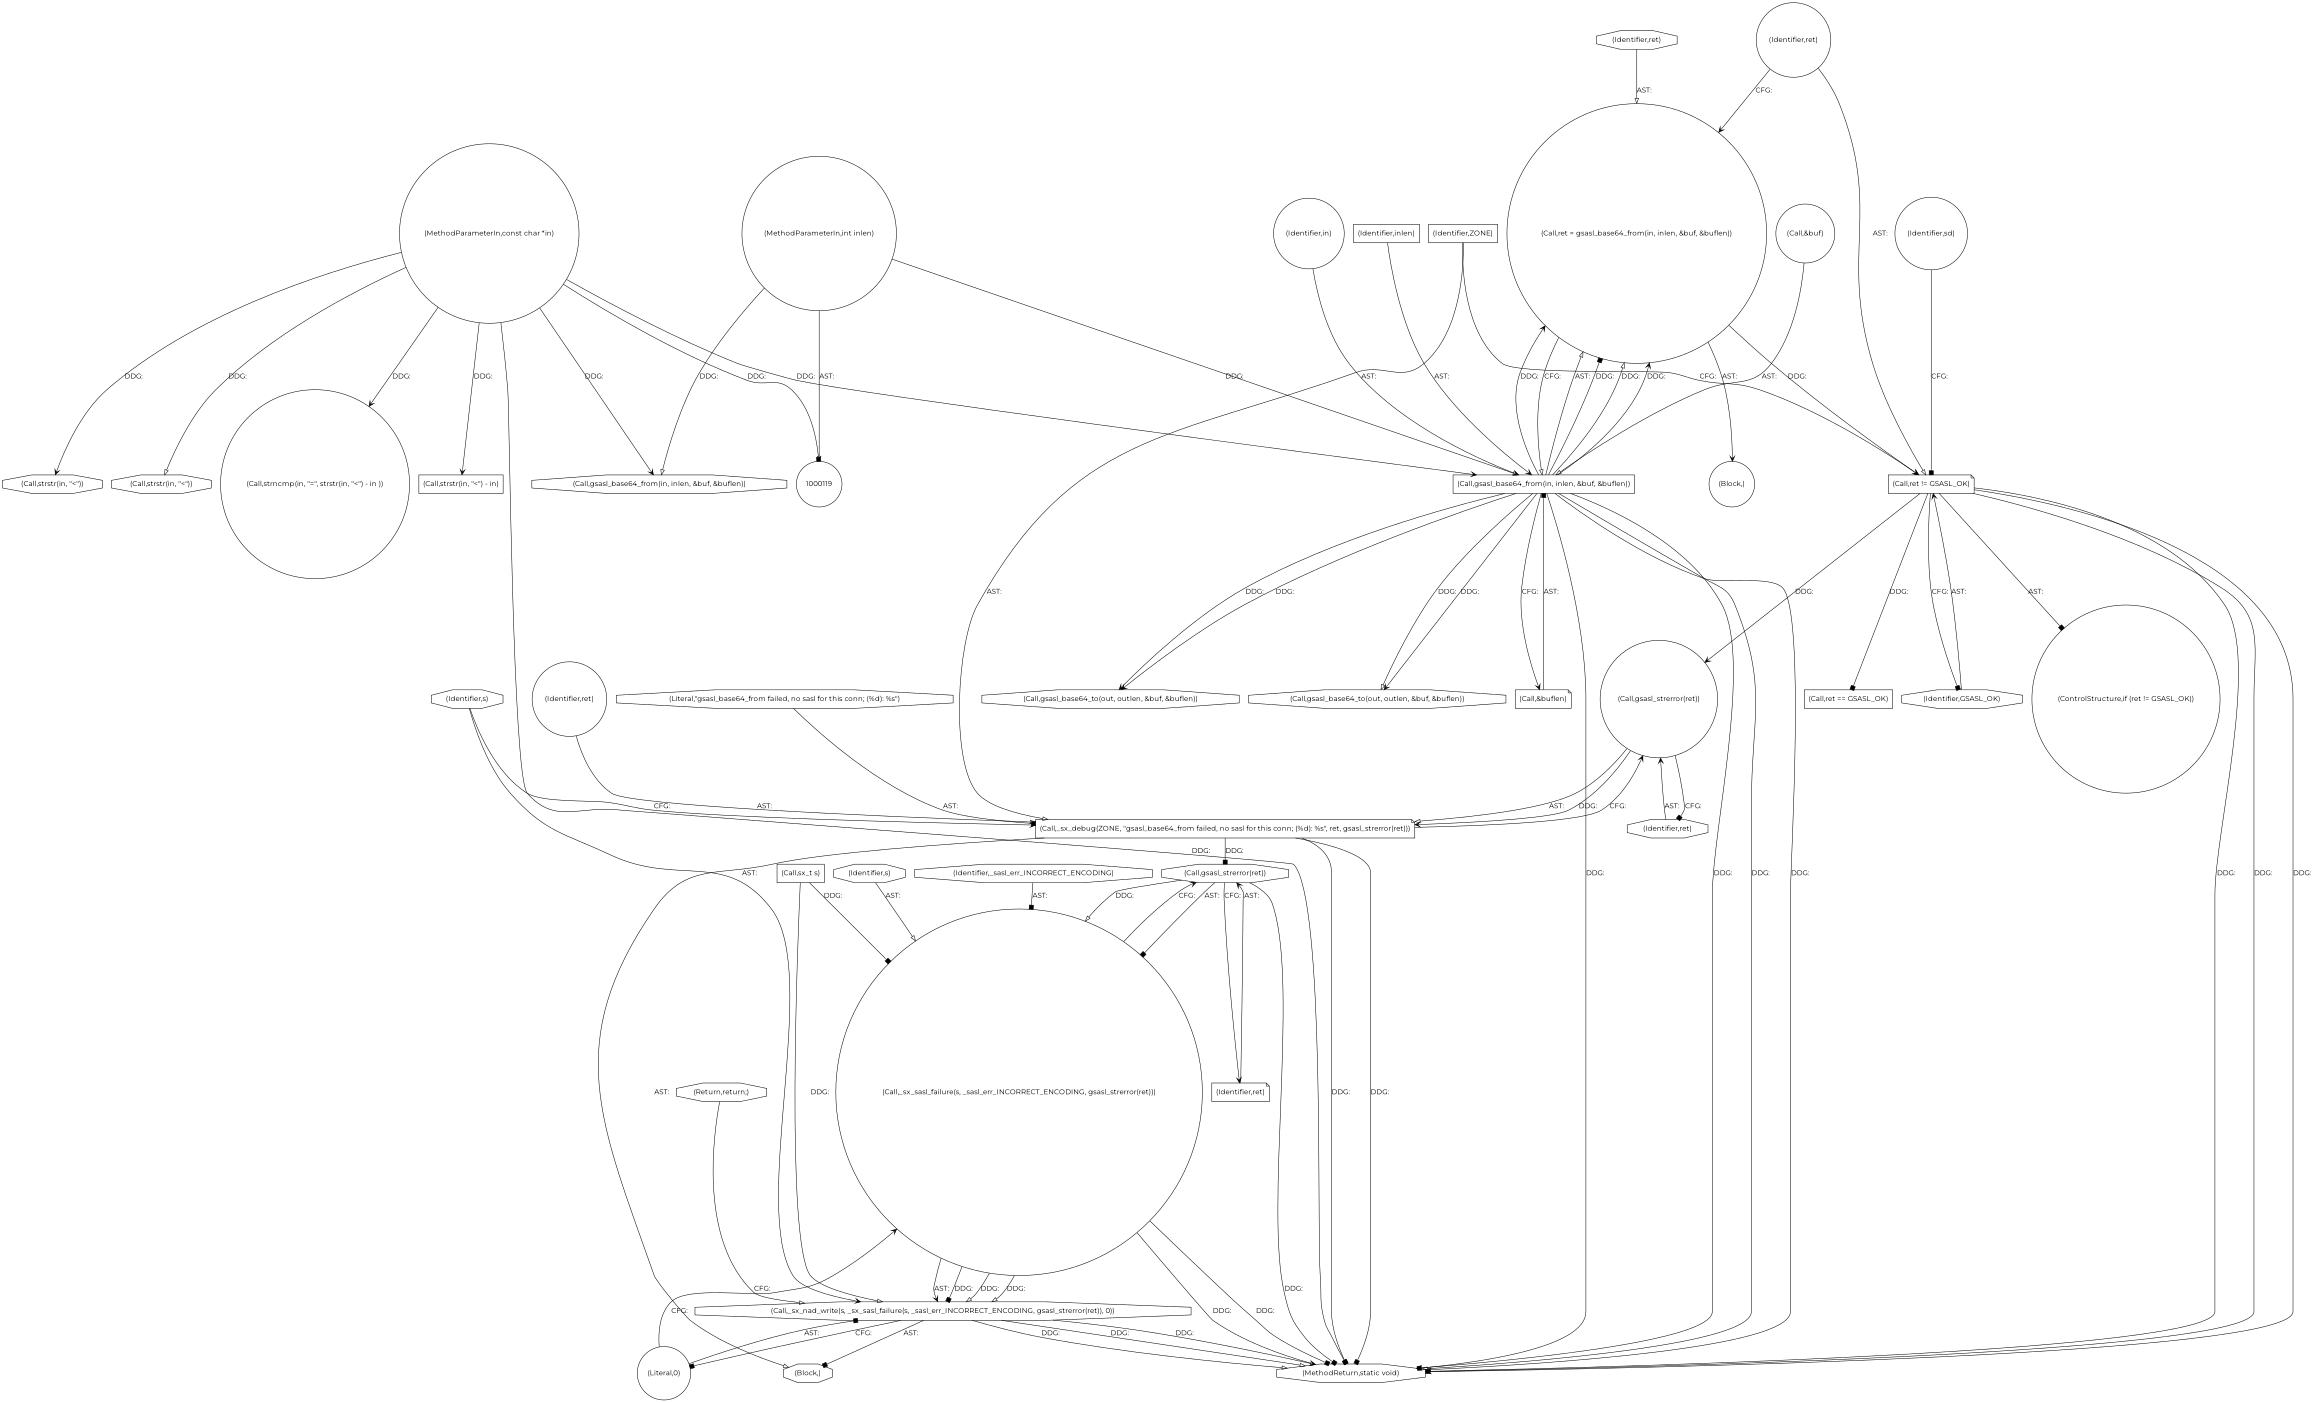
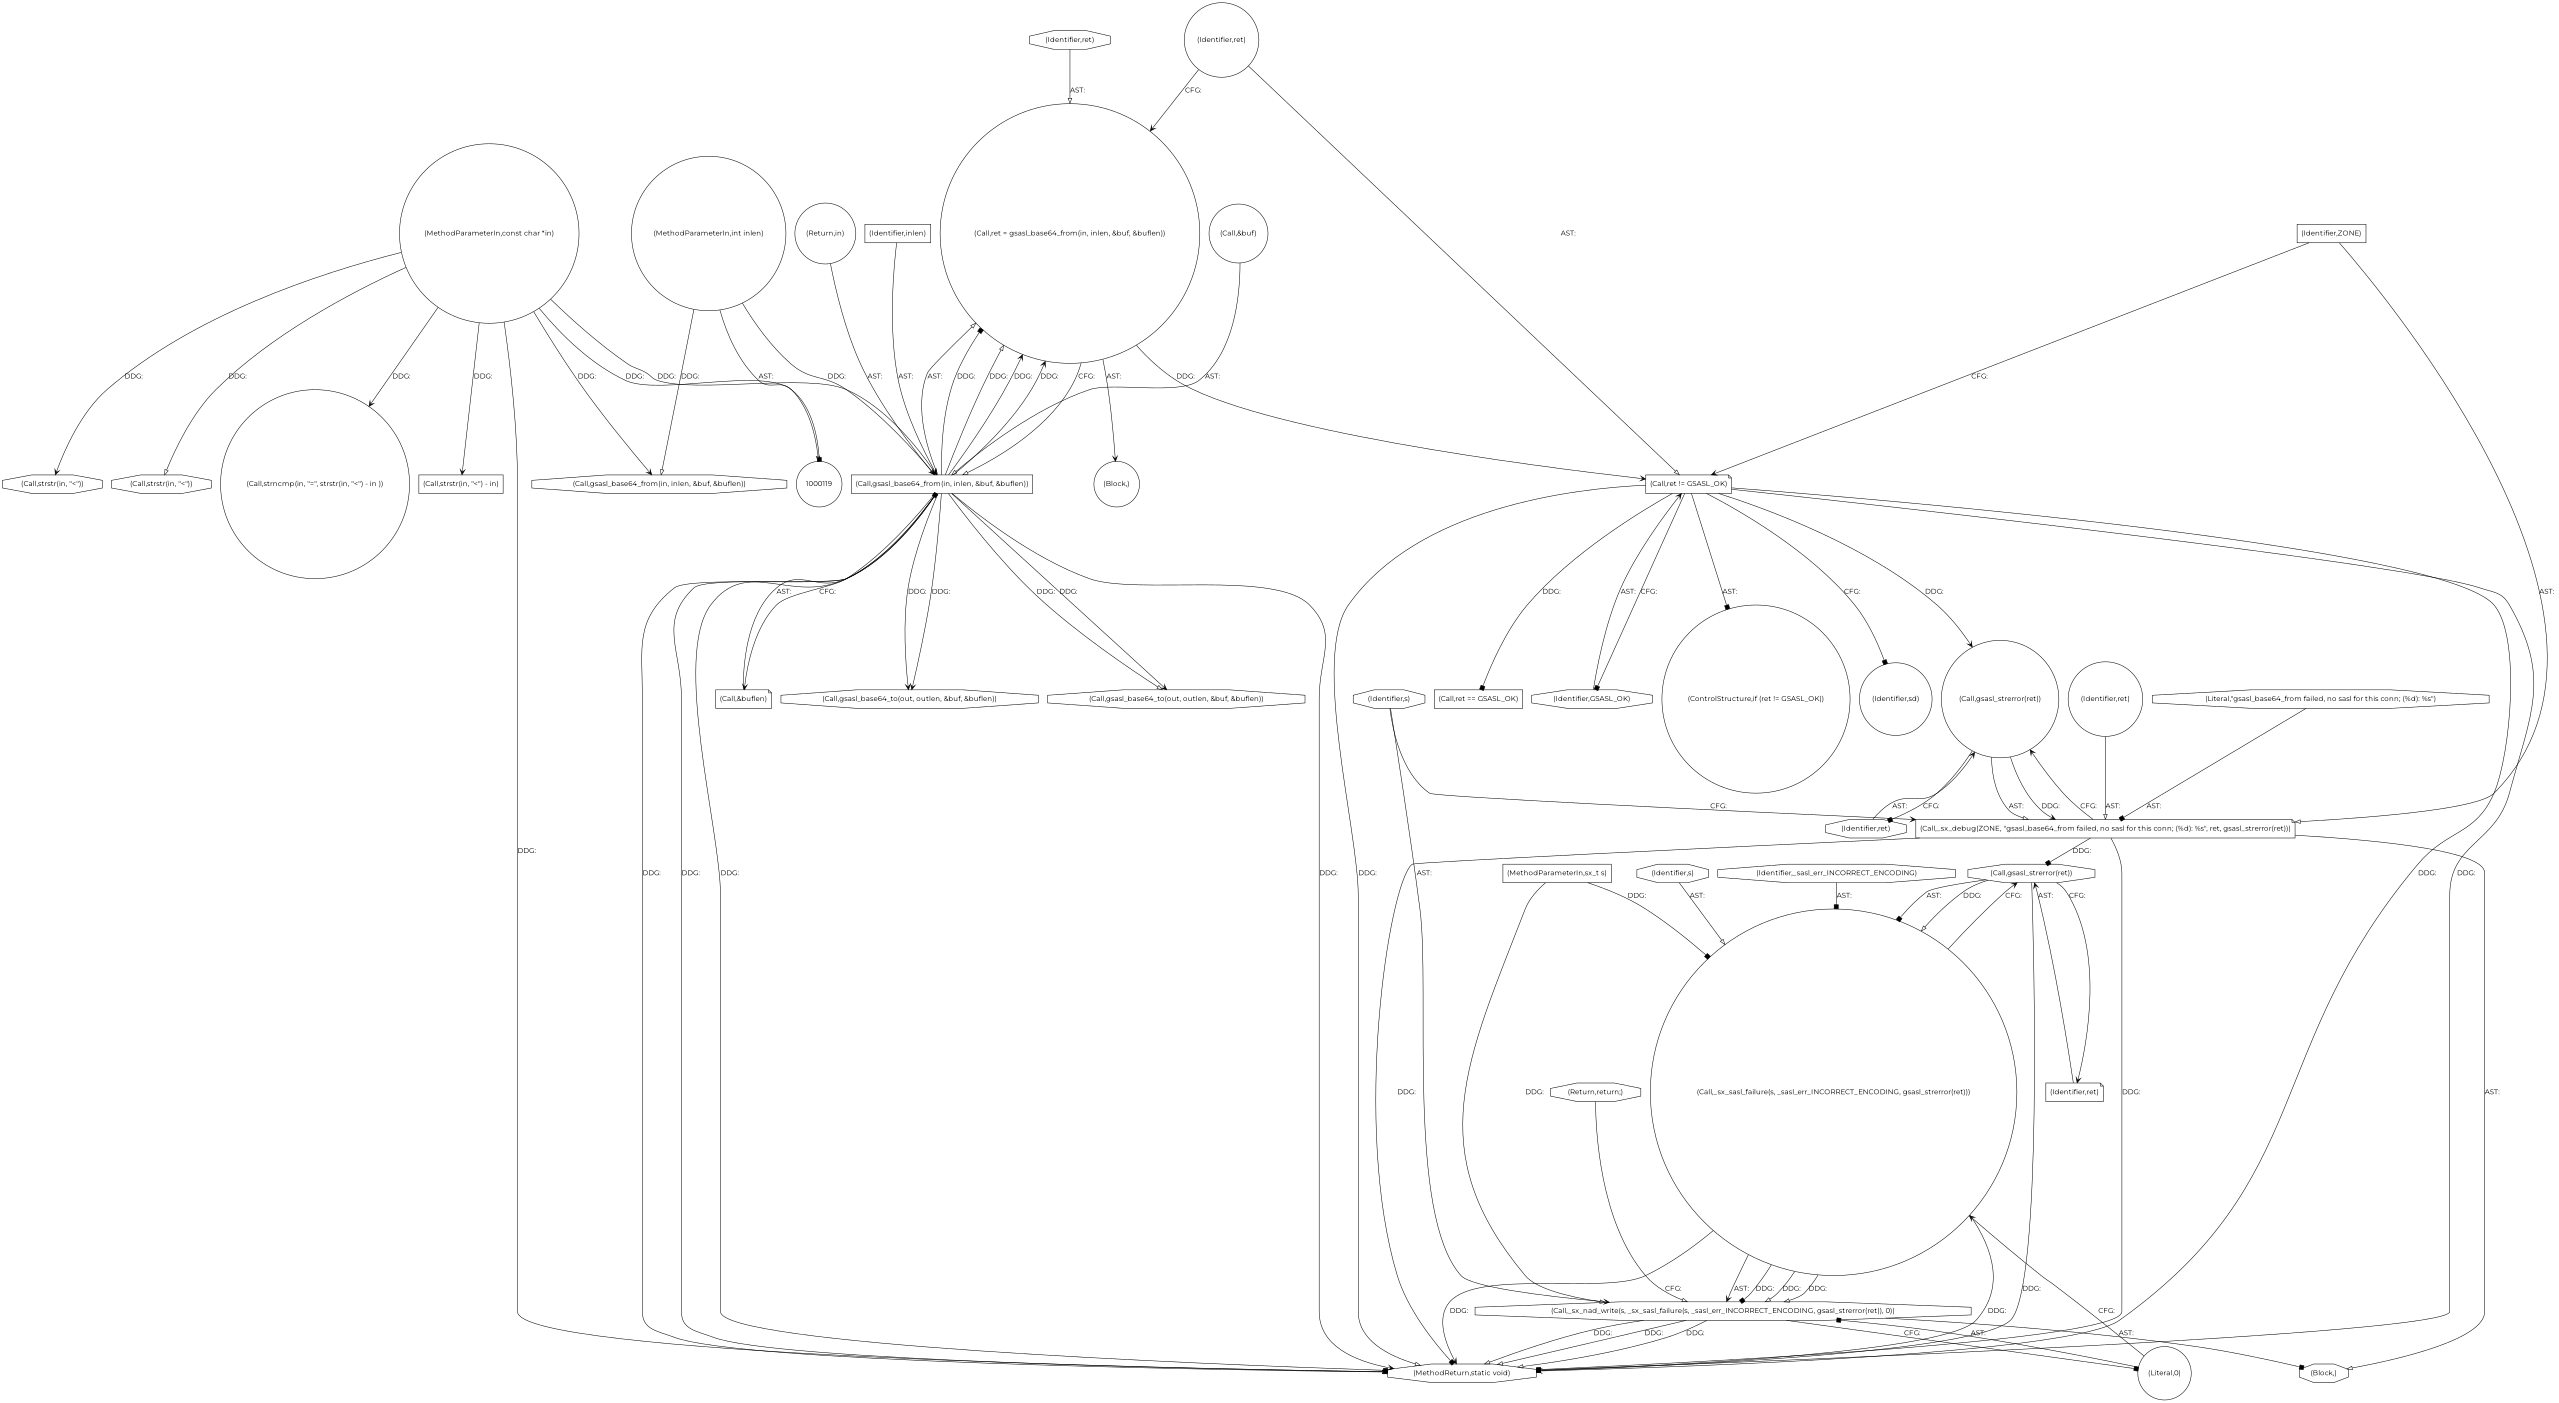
  digraph {
    fontname=Montserrat
    node [fontname=Montserrat shape=octagon]
    edge [arrowhead=vee fontname=Montserrat]
    n1 [label="(Call,gsasl_strerror(ret))" shape=circle]
    n2 [label="(Call,_sx_debug(ZONE, \"gsasl_base64_from failed, no sasl for this conn; (%d): %s\", ret, gsasl_strerror(ret)))" shape=note]
    n3 [label="(Identifier,ret)"]
    n4 [label="(MethodReturn,static void)"]
    n5 [label="(Call,gsasl_strerror(ret))"]
    n6 [label="(Block,)"]
    n7 [label="(Call,ret != GSASL_OK)" shape=note]
    n8 [label="(Call,ret == GSASL_OK)" shape=box]
    n9 [label="(Identifier,GSASL_OK)"]
    n10 [label="(ControlStructure,if (ret != GSASL_OK))" shape=circle]
    n11 [label="(Call,ret = gsasl_base64_from(in, inlen, &buf, &buflen))" shape=circle]
    n12 [label="(Call,gsasl_base64_from(in, inlen, &buf, &buflen))" shape=box]
    n13 [label="(Block,)" shape=circle]
    n14 [label="(Call,&buflen)" shape=note]
    n15 [label="(Call,gsasl_base64_to(out, outlen, &buf, &buflen))"]
    n16 [label="(Call,gsasl_base64_to(out, outlen, &buf, &buflen))"]
    n17 [label="(MethodParameterIn,const char *in)" shape=circle]
    n18 [label="(Call,strstr(in, \"<\"))"]
    n19 [label="(Call,strstr(in, \"<\"))"]
    n20 [label="(Call,gsasl_base64_from(in, inlen, &buf, &buflen))"]
    n21 [label="(Call,strncmp(in, \"=\", strstr(in, \"<\") - in ))" shape=circle]
    n22 [label="(Call,strstr(in, \"<\") - in)" shape=box]
    1000119 [shape=circle]
    n24 [label="(MethodParameterIn,int inlen)" shape=circle]
    n25 [label="(Call,_sx_sasl_failure(s, _sasl_err_INCORRECT_ENCODING, gsasl_strerror(ret)))" shape=circle]
    n26 [label="(Identifier,ret)" shape=note]
    n27 [label="(Call,_sx_nad_write(s, _sx_sasl_failure(s, _sasl_err_INCORRECT_ENCODING, gsasl_strerror(ret)), 0))"]
    n28 [label="(Literal,0)" shape=circle]
    n29 [label="(Identifier,ret)" shape=circle]
    n30 [label="(Identifier,s)"]
    n31 [label="(Call,&buf)" shape=circle]
    n32 [label="(Identifier,ret)" shape=circle]
    n33 [label="(Identifier,_sasl_err_INCORRECT_ENCODING)"]
    n34 [label="(Literal,\"gsasl_base64_from failed, no sasl for this conn; (%d): %s\")"]
-   n35 [label="(Identifier,in)" shape=circle]
-   n36 [label="(Call,sx_t s)" shape=box]
+   n35 [label="(Return,in)" shape=circle]
+   n36 [label="(MethodParameterIn,sx_t s)" shape=box]
    n37 [label="(Return,return;)"]
    n38 [label="(Identifier,inlen)" shape=box]
    n39 [label="(Identifier,ret)"]
    n40 [label="(Identifier,s)"]
    n41 [label="(Identifier,sd)" shape=circle]
    n42 [label="(Identifier,ZONE)" shape=box]
    n1 -> n2 [arrowhead=onormal label="AST: "]
    n1 -> n2 [label="DDG: "]
    n1 -> n3 [arrowhead=box label="CFG: "]
    n2 -> n1 [label="CFG: "]
    n2 -> n4 [arrowhead=box label="DDG: "]
    n2 -> n4 [arrowhead=box label="DDG: "]
    n2 -> n5 [arrowhead=box label="DDG: "]
    n2 -> n6 [arrowhead=onormal label="AST: "]
    n3 -> n1 [label="AST: "]
    n5 -> n4 [arrowhead=box label="DDG: "]
    n5 -> n25 [arrowhead=box label="AST: "]
    n5 -> n25 [arrowhead=onormal label="DDG: "]
    n5 -> n26 [label="CFG: "]
    n7 -> n1 [label="DDG: "]
    n7 -> n4 [label="DDG: "]
    n7 -> n4 [arrowhead=box label="DDG: "]
    n7 -> n4 [arrowhead=onormal label="DDG: "]
    n7 -> n8 [arrowhead=box label="DDG: "]
    n7 -> n9 [arrowhead=box label="CFG: "]
    n7 -> n10 [arrowhead=box label="AST: "]
    n9 -> n7 [label="AST: "]
    n11 -> n7 [label="DDG: "]
    n11 -> n12 [arrowhead=onormal label="CFG: "]
    n11 -> n13 [label="AST: "]
    n12 -> n4 [label="DDG: "]
    n12 -> n4 [arrowhead=onormal label="DDG: "]
    n12 -> n4 [arrowhead=onormal label="DDG: "]
    n12 -> n4 [arrowhead=box label="DDG: "]
    n12 -> n11 [arrowhead=onormal label="AST: "]
    n12 -> n11 [arrowhead=box label="DDG: "]
    n12 -> n11 [arrowhead=onormal label="DDG: "]
    n12 -> n11 [label="DDG: "]
    n12 -> n11 [label="DDG: "]
    n12 -> n14 [label="CFG: "]
    n12 -> n15 [label="DDG: "]
    n12 -> n15 [label="DDG: "]
    n12 -> n16 [label="DDG: "]
    n12 -> n16 [arrowhead=onormal label="DDG: "]
    n14 -> n12 [arrowhead=box label="AST: "]
    n17 -> n4 [arrowhead=box label="DDG: "]
    n17 -> n12 [label="DDG: "]
    n17 -> n18 [label="DDG: "]
    n17 -> n19 [arrowhead=onormal label="DDG: "]
    n17 -> n20 [label="DDG: "]
    n17 -> n21 [label="DDG: "]
    n17 -> n22 [label="DDG: "]
    n17 -> 1000119 [arrowhead=box label="DDG: "]
    n24 -> n12 [arrowhead=onormal label="DDG: "]
    n24 -> n20 [arrowhead=onormal label="DDG: "]
    n24 -> 1000119 [arrowhead=onormal label="AST: "]
    n25 -> n4 [arrowhead=box label="DDG: "]
    n25 -> n4 [label="DDG: "]
    n25 -> n5 [label="CFG: "]
    n25 -> n27 [label="AST: "]
    n25 -> n27 [arrowhead=box label="DDG: "]
    n25 -> n27 [arrowhead=onormal label="DDG: "]
    n25 -> n27 [arrowhead=onormal label="DDG: "]
    n26 -> n5 [label="AST: "]
    n27 -> n4 [arrowhead=onormal label="DDG: "]
    n27 -> n4 [arrowhead=onormal label="DDG: "]
    n27 -> n4 [arrowhead=onormal label="DDG: "]
    n27 -> n6 [arrowhead=box label="AST: "]
    n27 -> n28 [arrowhead=box label="CFG: "]
    n28 -> n25 [label="CFG: "]
    n28 -> n27 [arrowhead=box label="AST: "]
    n29 -> n7 [arrowhead=onormal label="AST: "]
    n29 -> n11 [label="CFG: "]
    n30 -> n25 [arrowhead=onormal label="AST: "]
    n31 -> n12 [arrowhead=onormal label="AST: "]
    n32 -> n2 [arrowhead=onormal label="AST: "]
    n33 -> n25 [arrowhead=box label="AST: "]
    n34 -> n2 [arrowhead=box label="AST: "]
    n35 -> n12 [label="AST: "]
    n36 -> n25 [arrowhead=box label="DDG: "]
    n36 -> n27 [arrowhead=onormal label="DDG: "]
    n37 -> n27 [arrowhead=onormal label="CFG: "]
    n38 -> n12 [label="AST: "]
    n39 -> n11 [arrowhead=onormal label="AST: "]
    n40 -> n2 [label="CFG: "]
    n40 -> n27 [label="AST: "]
-   n41 -> n7 [arrowhead=box label="CFG: "]
+   n7 -> n41 [arrowhead=box label="CFG: "]
    n42 -> n2 [arrowhead=onormal label="AST: "]
    n42 -> n7 [label="CFG: "]
  }
